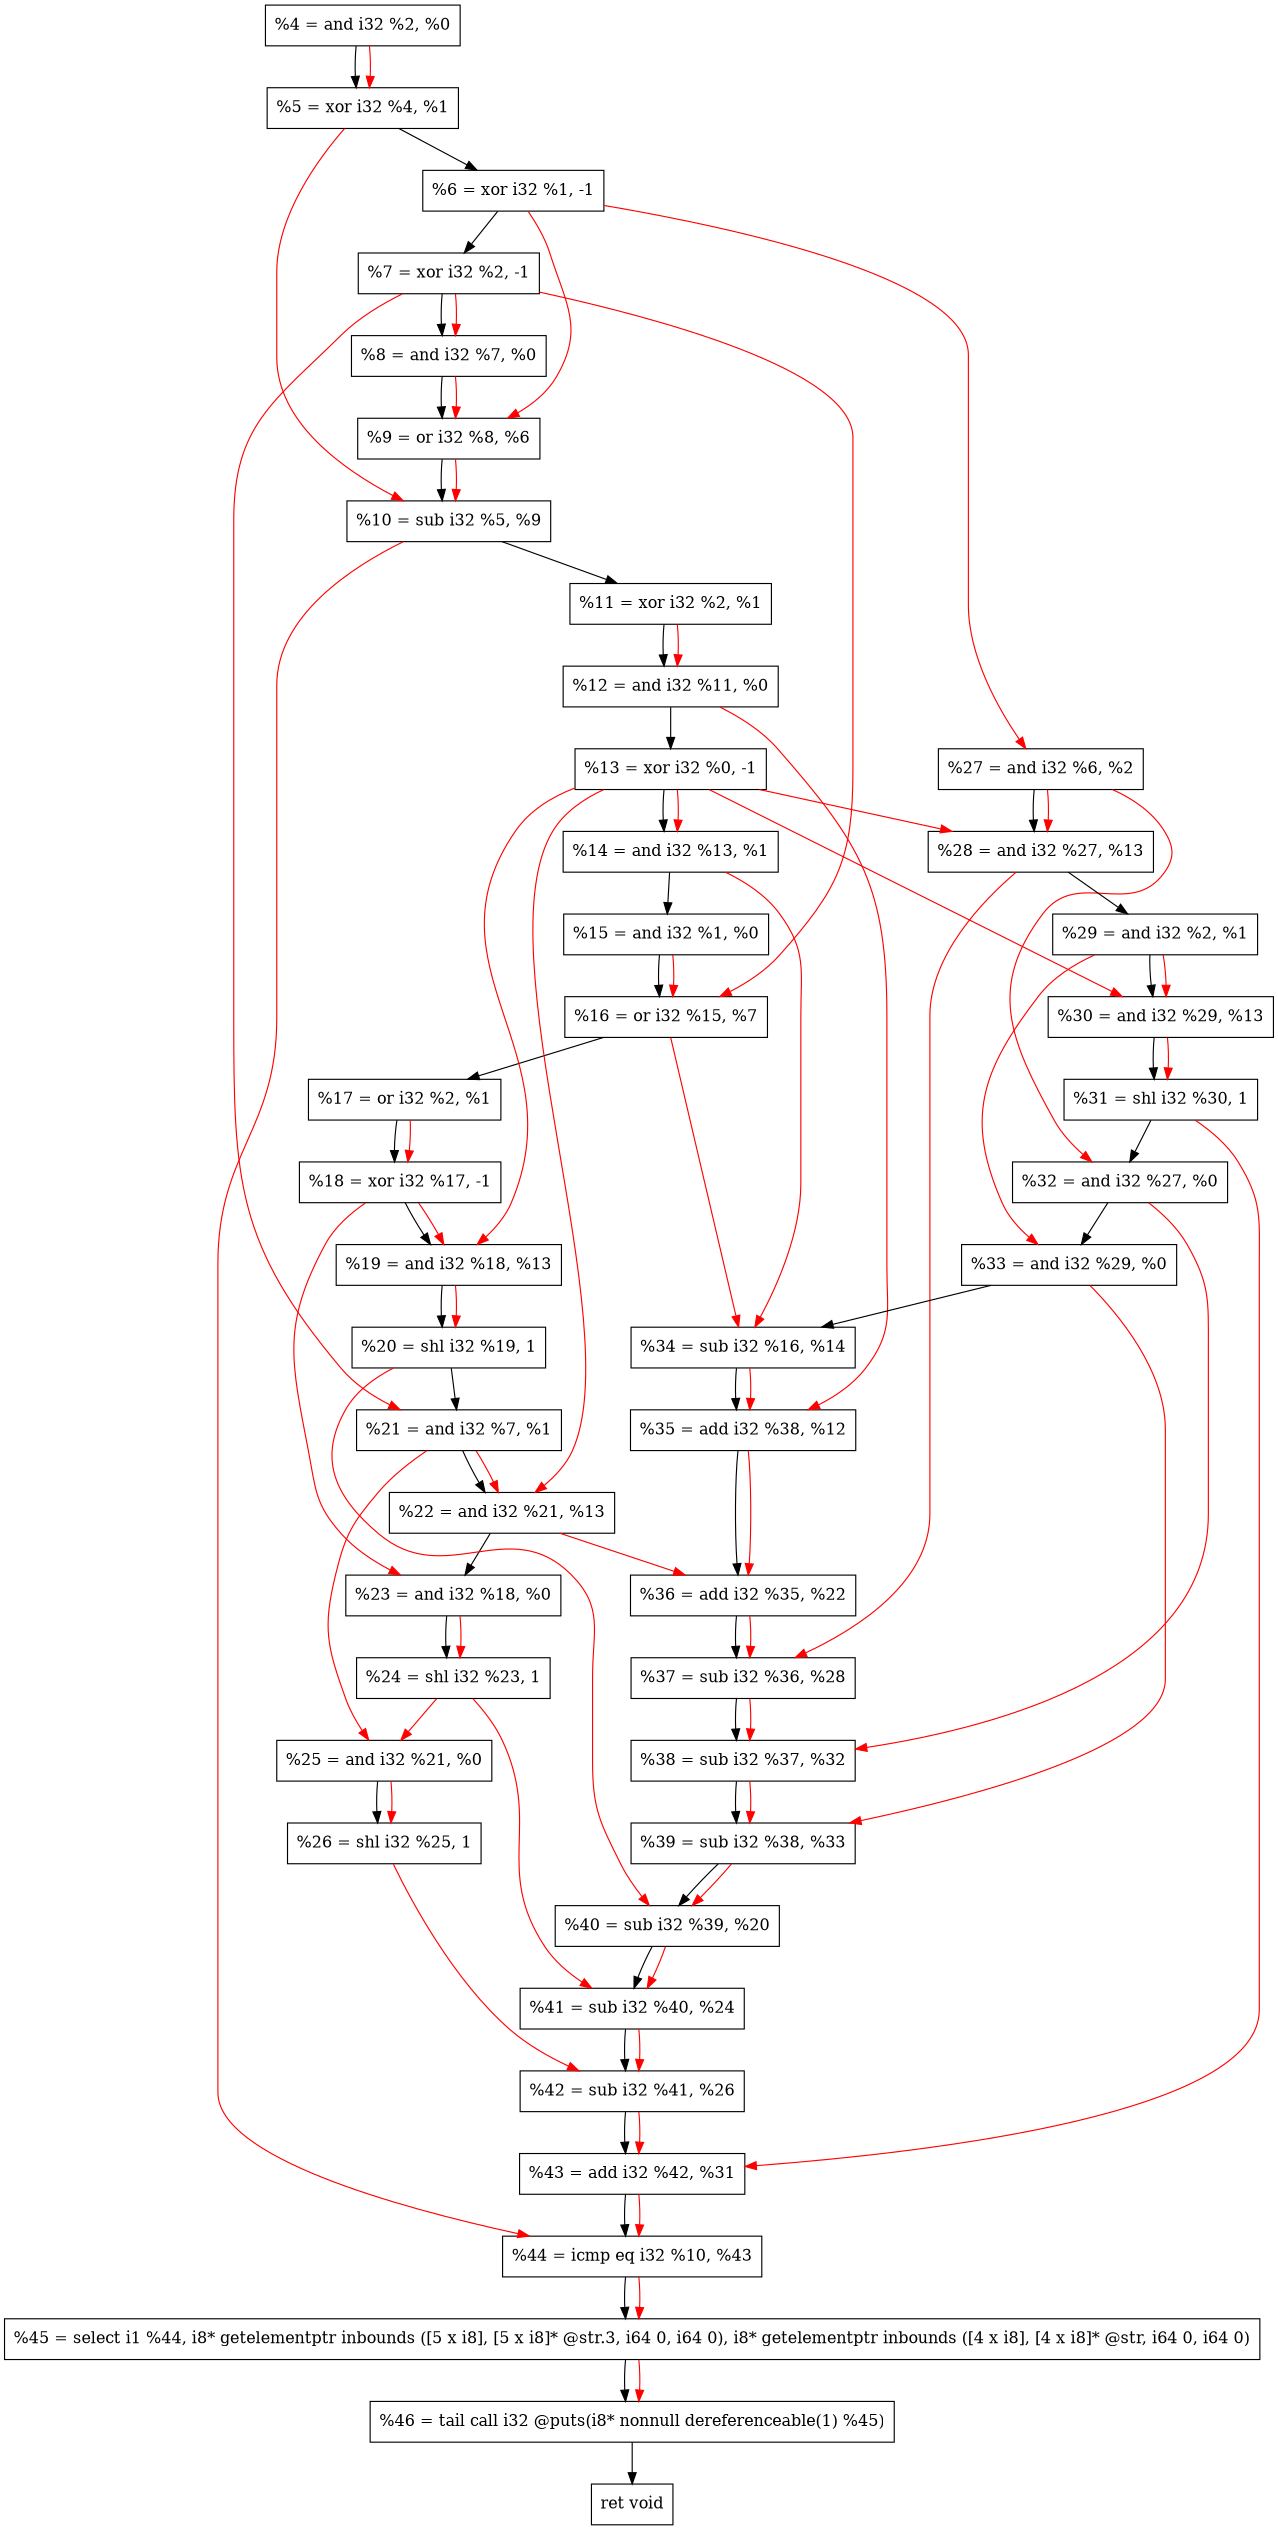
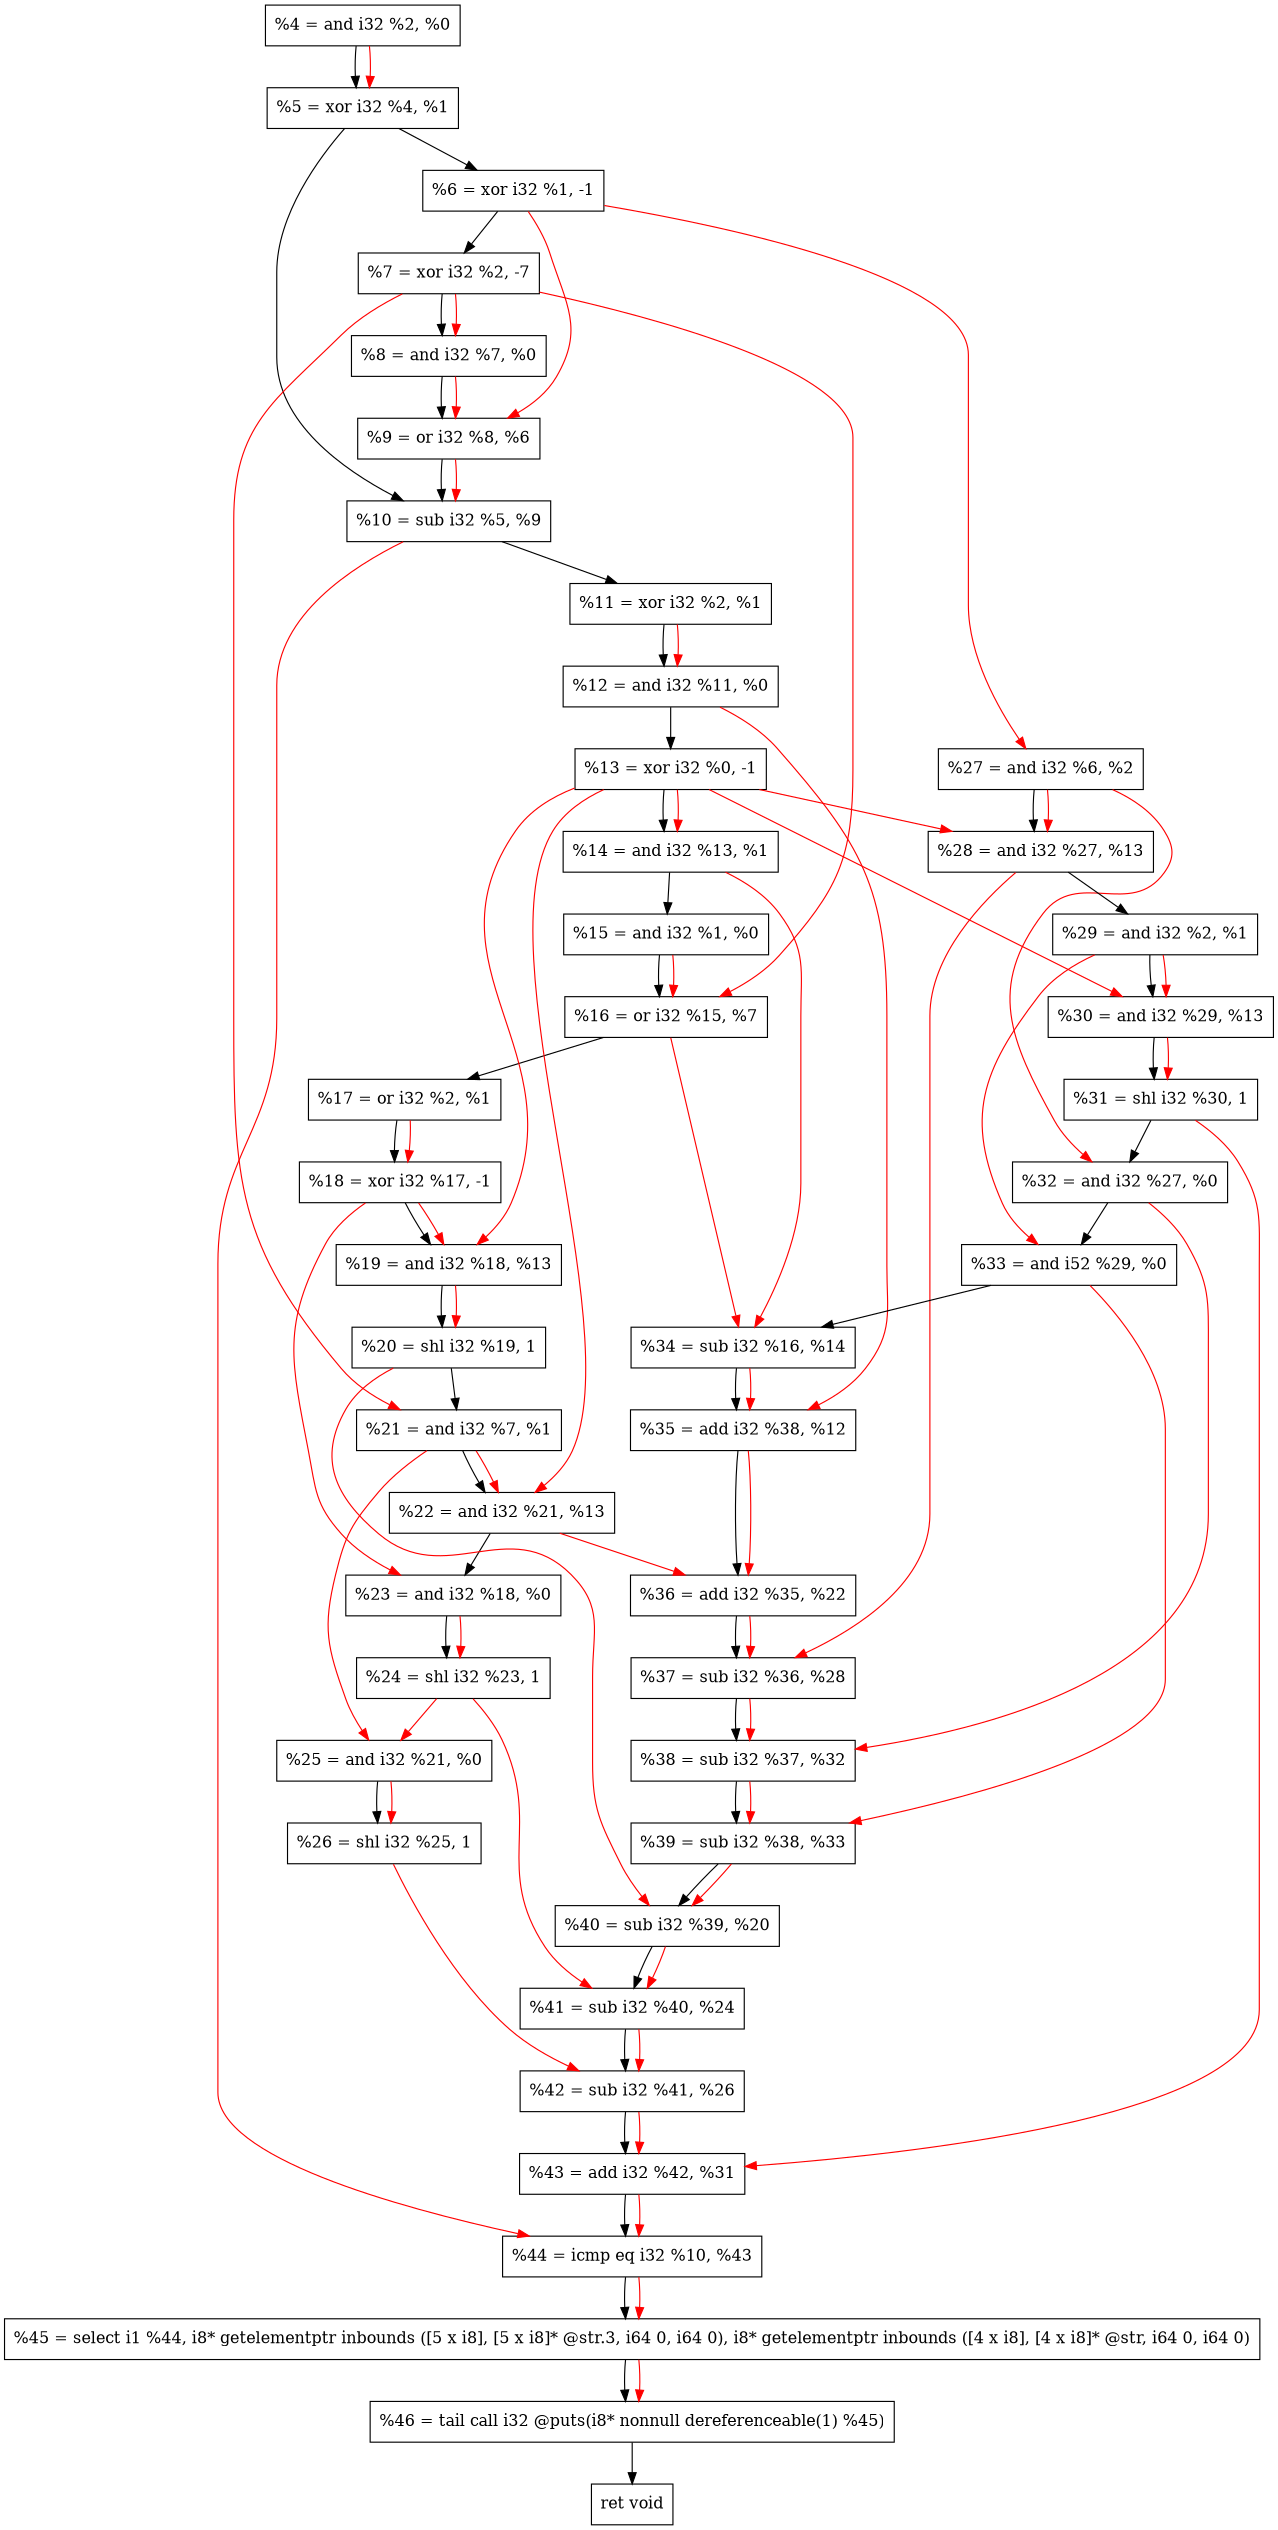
  digraph {
    node [shape=record]
    edge [color=red]
    n1 [label="  %4 = and i32 %2, %0"]
    n2 [label="  %5 = xor i32 %4, %1"]
    n3 [label="  %6 = xor i32 %1, -1"]
    n4 [label="  %10 = sub i32 %5, %9"]
-   n5 [label="  %7 = xor i32 %2, -1"]
+   n5 [label="%7 = xor i32 %2, -7"]
    n6 [label="  %9 = or i32 %8, %6"]
    n7 [label="  %27 = and i32 %6, %2"]
    n8 [label="  %11 = xor i32 %2, %1"]
    n9 [label="  %44 = icmp eq i32 %10, %43"]
    n10 [label="  %8 = and i32 %7, %0"]
    n11 [label="  %16 = or i32 %15, %7"]
    n12 [label="  %21 = and i32 %7, %1"]
    n13 [label="  %28 = and i32 %27, %13"]
    n14 [label="  %32 = and i32 %27, %0"]
    n15 [label="  %34 = sub i32 %16, %14"]
    n16 [label="  %17 = or i32 %2, %1"]
    n17 [label="  %22 = and i32 %21, %13"]
    n18 [label="  %25 = and i32 %21, %0"]
    n19 [label="  %12 = and i32 %11, %0"]
    n20 [label="  %45 = select i1 %44, i8* getelementptr inbounds ([5 x i8], [5 x i8]* @str.3, i64 0, i64 0), i8* getelementptr inbounds ([4 x i8], [4 x i8]* @str, i64 0, i64 0)"]
    n21 [label="  %13 = xor i32 %0, -1"]
    n22 [label="%35 = add i32 %38, %12"]
    n23 [label="  %14 = and i32 %13, %1"]
    n24 [label="  %19 = and i32 %18, %13"]
    n25 [label="  %30 = and i32 %29, %13"]
    n26 [label="  %36 = add i32 %35, %22"]
    n27 [label="  %15 = and i32 %1, %0"]
    n28 [label="  %20 = shl i32 %19, 1"]
    n29 [label="  %23 = and i32 %18, %0"]
    n30 [label="  %29 = and i32 %2, %1"]
    n31 [label="  %37 = sub i32 %36, %28"]
    n32 [label="  %31 = shl i32 %30, 1"]
    n33 [label="  %18 = xor i32 %17, -1"]
    n34 [label="  %24 = shl i32 %23, 1"]
    n35 [label="  %40 = sub i32 %39, %20"]
    n36 [label="  %41 = sub i32 %40, %24"]
    n37 [label="  %26 = shl i32 %25, 1"]
    n38 [label="  %42 = sub i32 %41, %26"]
    n39 [label="  %43 = add i32 %42, %31"]
-   n40 [label="  %33 = and i32 %29, %0"]
+   n40 [label="%33 = and i52 %29, %0"]
    n41 [label="  %38 = sub i32 %37, %32"]
    n42 [label="  %39 = sub i32 %38, %33"]
    n43 [label="  %46 = tail call i32 @puts(i8* nonnull dereferenceable(1) %45)"]
    n44 [label="  ret void"]
    n1 -> n2 [color=""]
    n1 -> n2
    n2 -> n3 [color=""]
-   n2 -> n4
+   n2 -> n4 [color=black]
    n3 -> n5 [color=""]
    n3 -> n6
    n3 -> n7
    n4 -> n8 [color=""]
    n4 -> n9
    n5 -> n10 [color=""]
    n5 -> n10
    n5 -> n11
    n5 -> n12
    n6 -> n4 [color=""]
    n6 -> n4
    n7 -> n13 [color=""]
    n7 -> n13
    n7 -> n14
    n8 -> n19 [color=""]
    n8 -> n19
    n9 -> n20 [color=""]
    n9 -> n20
    n10 -> n6 [color=""]
    n10 -> n6
    n11 -> n15
    n11 -> n16 [color=""]
    n12 -> n17 [color=""]
    n12 -> n17
    n12 -> n18
    n13 -> n30 [color=""]
    n13 -> n31
    n14 -> n40 [color=""]
    n14 -> n41
    n15 -> n22 [color=""]
    n15 -> n22
    n16 -> n33 [color=""]
    n16 -> n33
    n17 -> n26
    n17 -> n29 [color=""]
    n18 -> n37 [color=""]
    n18 -> n37
    n19 -> n21 [color=""]
    n19 -> n22
    n20 -> n43 [color=""]
    n20 -> n43
    n21 -> n13
    n21 -> n17
    n21 -> n23 [color=""]
    n21 -> n23
    n21 -> n24
    n21 -> n25
    n22 -> n26 [color=""]
    n22 -> n26
    n23 -> n15
    n23 -> n27 [color=""]
    n24 -> n28 [color=""]
    n24 -> n28
    n25 -> n32 [color=""]
    n25 -> n32
    n26 -> n31 [color=""]
    n26 -> n31
    n27 -> n11 [color=""]
    n27 -> n11
    n28 -> n12 [color=""]
    n28 -> n35
    n29 -> n34 [color=""]
    n29 -> n34
    n30 -> n25 [color=""]
    n30 -> n25
    n30 -> n40
    n31 -> n41 [color=""]
    n31 -> n41
    n32 -> n14 [color=""]
    n32 -> n39
    n33 -> n24 [color=""]
    n33 -> n24
    n33 -> n29
    n34 -> n18
    n34 -> n36
    n35 -> n36 [color=""]
    n35 -> n36
    n36 -> n38 [color=""]
    n36 -> n38
    n37 -> n38
    n38 -> n39 [color=""]
    n38 -> n39
    n39 -> n9 [color=""]
    n39 -> n9
    n40 -> n15 [color=""]
    n40 -> n42
    n41 -> n42 [color=""]
    n41 -> n42
    n42 -> n35 [color=""]
    n42 -> n35
    n43 -> n44 [color=""]
  }
